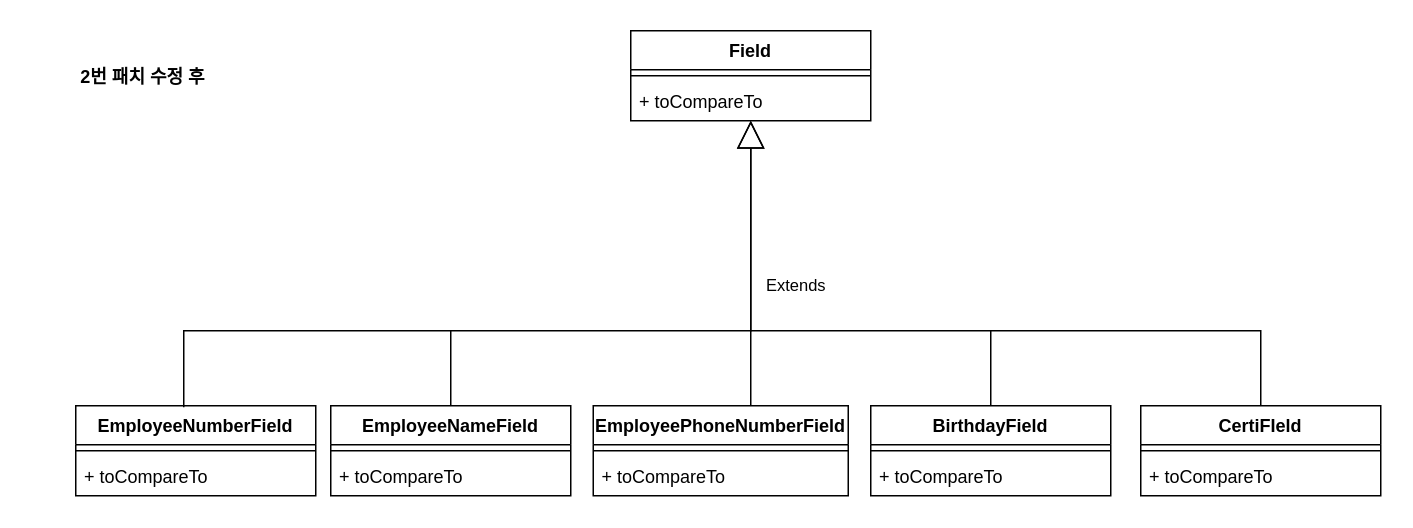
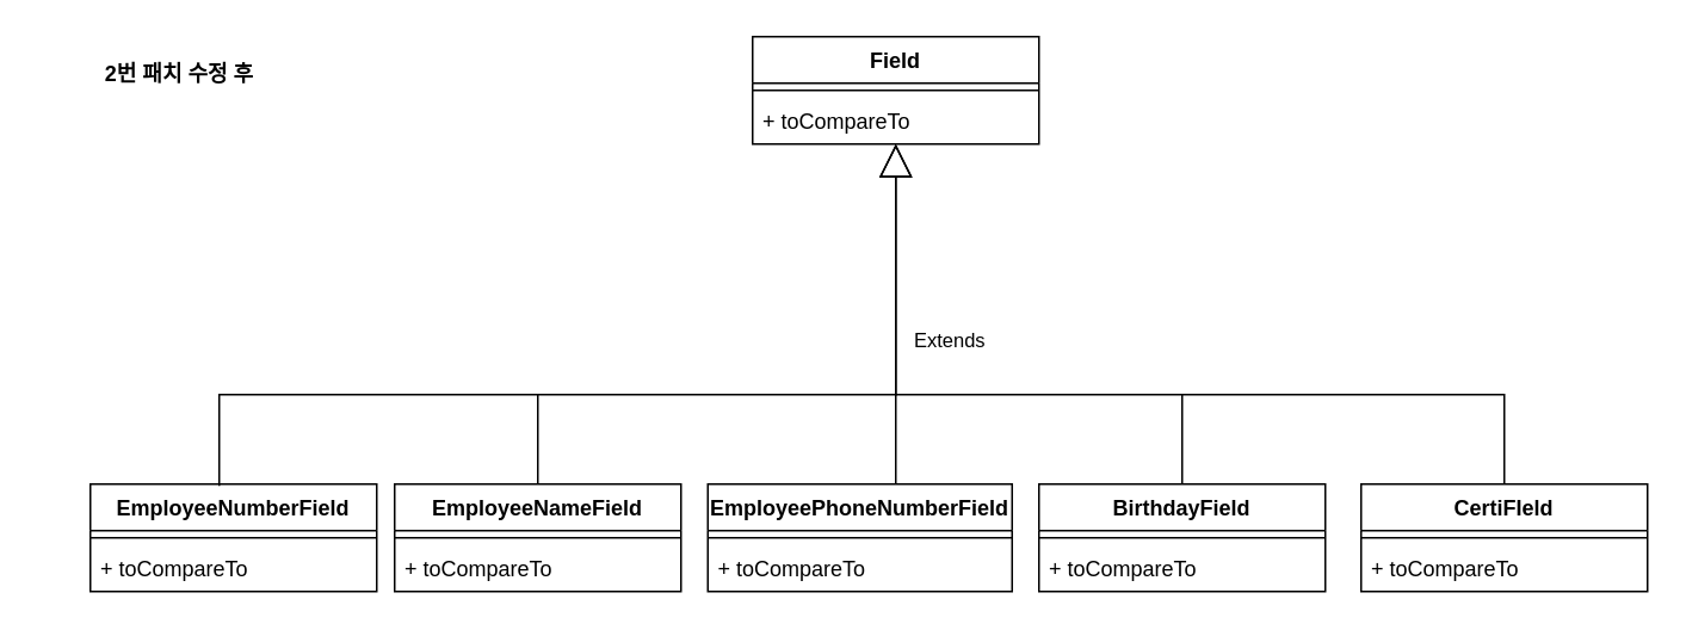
  <mxCell id="0" />
  <mxCell id="1" parent="0" />
  <mxCell id="2" value="Field" style="swimlane;fontStyle=1;align=center;verticalAlign=top;childLayout=stackLayout;horizontal=1;startSize=26;horizontalStack=0;resizeParent=1;resizeParentMax=0;resizeLast=0;collapsible=1;marginBottom=0;" vertex="1" parent="1"><mxGeometry x="420" y="20" width="160" height="60" as="geometry" /></mxCell>
  <mxCell id="3" value="" style="line;strokeWidth=1;fillColor=none;align=left;verticalAlign=middle;spacingTop=-1;spacingLeft=3;spacingRight=3;rotatable=0;labelPosition=right;points=[];portConstraint=eastwest;" vertex="1" parent="2"><mxGeometry y="26" width="160" height="8" as="geometry" /></mxCell>
  <mxCell id="4" value="+ toCompareTo" style="text;strokeColor=none;fillColor=none;align=left;verticalAlign=top;spacingLeft=4;spacingRight=4;overflow=hidden;rotatable=0;points=[[0,0.5],[1,0.5]];portConstraint=eastwest;" vertex="1" parent="2"><mxGeometry y="34" width="160" height="26" as="geometry" /></mxCell>
  <mxCell id="5" value="EmployeeNumberField" style="swimlane;fontStyle=1;align=center;verticalAlign=top;childLayout=stackLayout;horizontal=1;startSize=26;horizontalStack=0;resizeParent=1;resizeParentMax=0;resizeLast=0;collapsible=1;marginBottom=0;" vertex="1" parent="1"><mxGeometry x="50" y="270" width="160" height="60" as="geometry" /></mxCell>
  <mxCell id="6" value="" style="line;strokeWidth=1;fillColor=none;align=left;verticalAlign=middle;spacingTop=-1;spacingLeft=3;spacingRight=3;rotatable=0;labelPosition=right;points=[];portConstraint=eastwest;" vertex="1" parent="5"><mxGeometry y="26" width="160" height="8" as="geometry" /></mxCell>
  <mxCell id="7" value="+ toCompareTo" style="text;strokeColor=none;fillColor=none;align=left;verticalAlign=top;spacingLeft=4;spacingRight=4;overflow=hidden;rotatable=0;points=[[0,0.5],[1,0.5]];portConstraint=eastwest;" vertex="1" parent="5"><mxGeometry y="34" width="160" height="26" as="geometry" /></mxCell>
  <mxCell id="8" style="edgeStyle=orthogonalEdgeStyle;rounded=0;orthogonalLoop=1;jettySize=auto;html=1;exitX=0.5;exitY=0;exitDx=0;exitDy=0;endArrow=none;endFill=0;strokeColor=default;" edge="1" parent="1" source="9"><mxGeometry relative="1" as="geometry"><mxPoint x="300" y="220" as="targetPoint" /></mxGeometry></mxCell>
  <mxCell id="9" value="EmployeeNameField" style="swimlane;fontStyle=1;align=center;verticalAlign=top;childLayout=stackLayout;horizontal=1;startSize=26;horizontalStack=0;resizeParent=1;resizeParentMax=0;resizeLast=0;collapsible=1;marginBottom=0;" vertex="1" parent="1"><mxGeometry x="220" y="270" width="160" height="60" as="geometry" /></mxCell>
  <mxCell id="10" value="" style="line;strokeWidth=1;fillColor=none;align=left;verticalAlign=middle;spacingTop=-1;spacingLeft=3;spacingRight=3;rotatable=0;labelPosition=right;points=[];portConstraint=eastwest;" vertex="1" parent="9"><mxGeometry y="26" width="160" height="8" as="geometry" /></mxCell>
  <mxCell id="11" value="+ toCompareTo" style="text;strokeColor=none;fillColor=none;align=left;verticalAlign=top;spacingLeft=4;spacingRight=4;overflow=hidden;rotatable=0;points=[[0,0.5],[1,0.5]];portConstraint=eastwest;" vertex="1" parent="9"><mxGeometry y="34" width="160" height="26" as="geometry" /></mxCell>
- <mxCell id="12" value="2번 패치 수정 후" style="text;html=1;strokeColor=none;fillColor=none;align=center;verticalAlign=middle;whiteSpace=wrap;rounded=0;fontStyle=1" vertex="1" parent="1"><mxGeometry x="20" y="41" width="150" height="20" as="geometry" /></mxCell>
+ <mxCell id="12" value="2번 패치 수정 후" style="text;html=1;strokeColor=none;fillColor=none;align=center;verticalAlign=middle;whiteSpace=wrap;rounded=0;fontStyle=1" vertex="1" parent="1"><mxGeometry x="25" y="31" width="150" height="20" as="geometry" /></mxCell>
  <mxCell id="13" value="EmployeePhoneNumberField" style="swimlane;fontStyle=1;align=center;verticalAlign=top;childLayout=stackLayout;horizontal=1;startSize=26;horizontalStack=0;resizeParent=1;resizeParentMax=0;resizeLast=0;collapsible=1;marginBottom=0;" vertex="1" parent="1"><mxGeometry x="395" y="270" width="170" height="60" as="geometry" /></mxCell>
  <mxCell id="14" value="" style="line;strokeWidth=1;fillColor=none;align=left;verticalAlign=middle;spacingTop=-1;spacingLeft=3;spacingRight=3;rotatable=0;labelPosition=right;points=[];portConstraint=eastwest;" vertex="1" parent="13"><mxGeometry y="26" width="170" height="8" as="geometry" /></mxCell>
  <mxCell id="15" value="+ toCompareTo" style="text;strokeColor=none;fillColor=none;align=left;verticalAlign=top;spacingLeft=4;spacingRight=4;overflow=hidden;rotatable=0;points=[[0,0.5],[1,0.5]];portConstraint=eastwest;" vertex="1" parent="13"><mxGeometry y="34" width="170" height="26" as="geometry" /></mxCell>
  <mxCell id="16" style="edgeStyle=orthogonalEdgeStyle;rounded=0;orthogonalLoop=1;jettySize=auto;html=1;exitX=0.5;exitY=0;exitDx=0;exitDy=0;endArrow=none;endFill=0;strokeColor=default;" edge="1" parent="1" source="17"><mxGeometry relative="1" as="geometry"><mxPoint x="660" y="220" as="targetPoint" /></mxGeometry></mxCell>
  <mxCell id="17" value="BirthdayField" style="swimlane;fontStyle=1;align=center;verticalAlign=top;childLayout=stackLayout;horizontal=1;startSize=26;horizontalStack=0;resizeParent=1;resizeParentMax=0;resizeLast=0;collapsible=1;marginBottom=0;" vertex="1" parent="1"><mxGeometry x="580" y="270" width="160" height="60" as="geometry" /></mxCell>
  <mxCell id="18" value="" style="line;strokeWidth=1;fillColor=none;align=left;verticalAlign=middle;spacingTop=-1;spacingLeft=3;spacingRight=3;rotatable=0;labelPosition=right;points=[];portConstraint=eastwest;" vertex="1" parent="17"><mxGeometry y="26" width="160" height="8" as="geometry" /></mxCell>
  <mxCell id="19" value="+ toCompareTo" style="text;strokeColor=none;fillColor=none;align=left;verticalAlign=top;spacingLeft=4;spacingRight=4;overflow=hidden;rotatable=0;points=[[0,0.5],[1,0.5]];portConstraint=eastwest;" vertex="1" parent="17"><mxGeometry y="34" width="160" height="26" as="geometry" /></mxCell>
  <mxCell id="20" value="CertiFIeld" style="swimlane;fontStyle=1;align=center;verticalAlign=top;childLayout=stackLayout;horizontal=1;startSize=26;horizontalStack=0;resizeParent=1;resizeParentMax=0;resizeLast=0;collapsible=1;marginBottom=0;" vertex="1" parent="1"><mxGeometry x="760" y="270" width="160" height="60" as="geometry" /></mxCell>
  <mxCell id="21" value="" style="line;strokeWidth=1;fillColor=none;align=left;verticalAlign=middle;spacingTop=-1;spacingLeft=3;spacingRight=3;rotatable=0;labelPosition=right;points=[];portConstraint=eastwest;" vertex="1" parent="20"><mxGeometry y="26" width="160" height="8" as="geometry" /></mxCell>
  <mxCell id="22" value="+ toCompareTo" style="text;strokeColor=none;fillColor=none;align=left;verticalAlign=top;spacingLeft=4;spacingRight=4;overflow=hidden;rotatable=0;points=[[0,0.5],[1,0.5]];portConstraint=eastwest;" vertex="1" parent="20"><mxGeometry y="34" width="160" height="26" as="geometry" /></mxCell>
  <mxCell id="23" value="" style="endArrow=block;endSize=16;endFill=0;html=1;rounded=0;exitX=0.45;exitY=0.017;exitDx=0;exitDy=0;exitPerimeter=0;" edge="1" parent="1" source="5" target="4"><mxGeometry width="160" relative="1" as="geometry"><mxPoint x="122" y="271.02" as="sourcePoint" /><mxPoint x="469.412" y="80" as="targetPoint" /><Array as="points"><mxPoint x="122" y="220" /><mxPoint x="500" y="220" /></Array></mxGeometry></mxCell>
  <mxCell id="24" value="Extends" style="endArrow=block;endSize=16;endFill=0;html=1;rounded=0;exitX=0.5;exitY=0;exitDx=0;exitDy=0;" edge="1" parent="1" source="20"><mxGeometry x="0.585" y="-30" width="160" relative="1" as="geometry"><mxPoint x="710" y="400" as="sourcePoint" /><mxPoint x="500" y="80" as="targetPoint" /><Array as="points"><mxPoint x="840" y="220" /><mxPoint x="720" y="220" /><mxPoint x="620" y="220" /><mxPoint x="500" y="220" /></Array><mxPoint as="offset" /></mxGeometry></mxCell>
  <mxCell id="25" value="" style="endArrow=none;endFill=0;html=1;rounded=0;strokeColor=default;" edge="1" parent="1"><mxGeometry width="160" relative="1" as="geometry"><mxPoint x="500" y="270" as="sourcePoint" /><mxPoint x="500" y="220" as="targetPoint" /></mxGeometry></mxCell>
